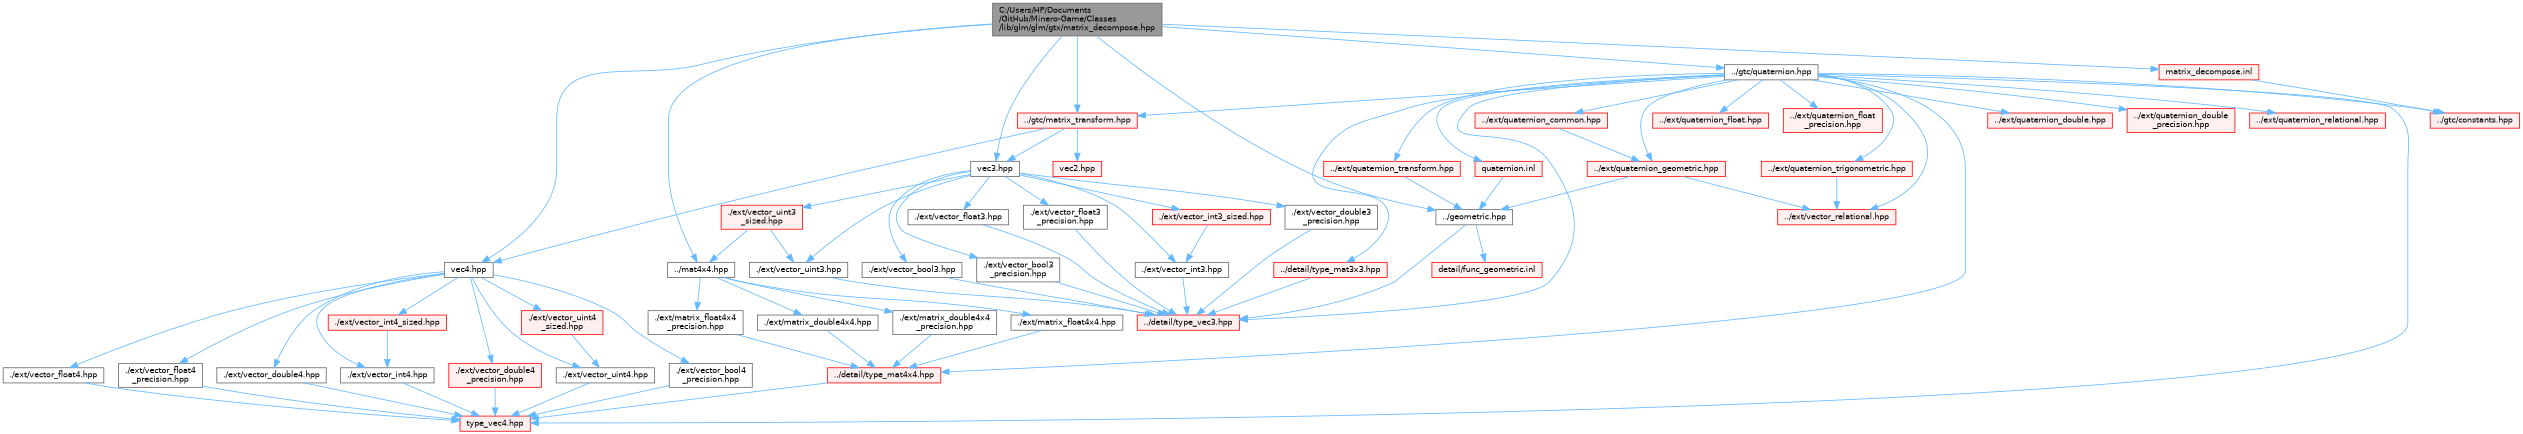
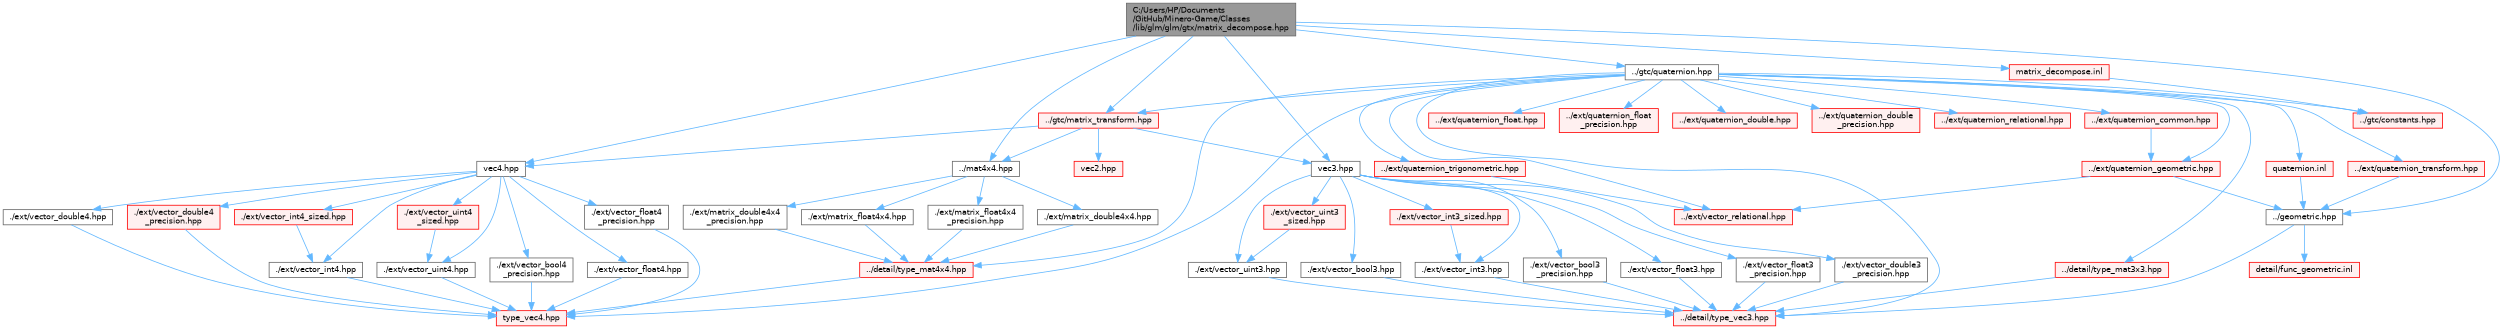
  digraph {
    node [color=red fillcolor="#FFF0F0" fontname=Helvetica fontsize=10 shape=box style=filled]
    edge [color=steelblue1 fontname=Helvetica fontsize=10 labelfontname=Helvetica labelfontsize=10 style=solid]
    n1 [color=gray40 fillcolor=grey60 fontcolor=black height=0.2 label="C:/Users/HP/Documents\l/GitHub/Minero-Game/Classes\l/lib/glm/glm/gtx/matrix_decompose.hpp" width=0.4]
    n2 [color=grey40 fillcolor=white height=0.2 label="../mat4x4.hpp" width=0.4]
    n3 [color=grey40 fillcolor=white height=0.2 label="vec3.hpp" width=0.4]
    n4 [color=grey40 fillcolor=white height=0.2 label="vec4.hpp" width=0.4]
    n5 [color=grey40 fillcolor=white height=0.2 label="../geometric.hpp" width=0.4]
    n6 [color=grey40 fillcolor=white height=0.2 label="../gtc/quaternion.hpp" width=0.4]
    n7 [height=0.2 label="../gtc/matrix_transform.hpp" width=0.4]
    n8 [height=0.2 label="matrix_decompose.inl" width=0.4]
    n9 [color=grey40 fillcolor=white height=0.2 label="./ext/matrix_double4x4.hpp" width=0.4]
    n10 [color=grey40 fillcolor=white height=0.2 label="./ext/matrix_double4x4\l_precision.hpp" width=0.4]
    n11 [color=grey40 fillcolor=white height=0.2 label="./ext/matrix_float4x4.hpp" width=0.4]
    n12 [color=grey40 fillcolor=white height=0.2 label="./ext/matrix_float4x4\l_precision.hpp" width=0.4]
    n13 [color=grey40 fillcolor=white height=0.2 label="./ext/vector_bool3.hpp" width=0.4]
    n14 [color=grey40 fillcolor=white height=0.2 label="./ext/vector_bool3\l_precision.hpp" width=0.4]
    n15 [color=grey40 fillcolor=white height=0.2 label="./ext/vector_float3.hpp" width=0.4]
    n16 [color=grey40 fillcolor=white height=0.2 label="./ext/vector_float3\l_precision.hpp" width=0.4]
    n17 [color=grey40 fillcolor=white height=0.2 label="./ext/vector_double3\l_precision.hpp" width=0.4]
    n18 [color=grey40 fillcolor=white height=0.2 label="./ext/vector_int3.hpp" width=0.4]
    n19 [height=0.2 label="./ext/vector_int3_sized.hpp" width=0.4]
    n20 [color=grey40 fillcolor=white height=0.2 label="./ext/vector_uint3.hpp" width=0.4]
    n21 [height=0.2 label="./ext/vector_uint3\l_sized.hpp" width=0.4]
    n22 [color=grey40 fillcolor=white height=0.2 label="./ext/vector_bool4\l_precision.hpp" width=0.4]
    n23 [color=grey40 fillcolor=white height=0.2 label="./ext/vector_float4.hpp" width=0.4]
    n24 [color=grey40 fillcolor=white height=0.2 label="./ext/vector_float4\l_precision.hpp" width=0.4]
    n25 [color=grey40 fillcolor=white height=0.2 label="./ext/vector_double4.hpp" width=0.4]
    n26 [height=0.2 label="./ext/vector_double4\l_precision.hpp" width=0.4]
    n27 [color=grey40 fillcolor=white height=0.2 label="./ext/vector_int4.hpp" width=0.4]
    n28 [height=0.2 label="./ext/vector_int4_sized.hpp" width=0.4]
    n29 [color=grey40 fillcolor=white height=0.2 label="./ext/vector_uint4.hpp" width=0.4]
    n30 [height=0.2 label="./ext/vector_uint4\l_sized.hpp" width=0.4]
    n31 [height=0.2 label="../detail/type_vec3.hpp" width=0.4]
    n32 [height=0.2 label="detail/func_geometric.inl" width=0.4]
    n33 [height=0.2 label="../detail/type_mat4x4.hpp" width=0.4]
    n34 [height=0.2 label="type_vec4.hpp" width=0.4]
    n35 [height=0.2 label="../gtc/constants.hpp" width=0.4]
    n36 [height=0.2 label="../ext/vector_relational.hpp" width=0.4]
    n37 [height=0.2 label="../ext/quaternion_common.hpp" width=0.4]
    n38 [height=0.2 label="../ext/quaternion_geometric.hpp" width=0.4]
    n39 [height=0.2 label="../ext/quaternion_float.hpp" width=0.4]
    n40 [height=0.2 label="../ext/quaternion_float\l_precision.hpp" width=0.4]
    n41 [height=0.2 label="../ext/quaternion_double.hpp" width=0.4]
    n42 [height=0.2 label="../ext/quaternion_double\l_precision.hpp" width=0.4]
    n43 [height=0.2 label="../ext/quaternion_relational.hpp" width=0.4]
    n44 [height=0.2 label="../ext/quaternion_trigonometric.hpp" width=0.4]
    n45 [height=0.2 label="../ext/quaternion_transform.hpp" width=0.4]
    n46 [height=0.2 label="../detail/type_mat3x3.hpp" width=0.4]
    n47 [height=0.2 label="quaternion.inl" width=0.4]
    n48 [height=0.2 label="vec2.hpp" width=0.4]
    n1 -> n2
    n1 -> n3
    n1 -> n4
    n1 -> n5
    n1 -> n6
    n1 -> n7
    n1 -> n8
    n2 -> n9
    n2 -> n10
    n2 -> n11
    n2 -> n12
    n3 -> n13
    n3 -> n14
    n3 -> n15
    n3 -> n16
    n3 -> n17
    n3 -> n18
    n3 -> n19
    n3 -> n20
    n3 -> n21
    n4 -> n22
    n4 -> n23
    n4 -> n24
    n4 -> n25
    n4 -> n26
    n4 -> n27
    n4 -> n28
    n4 -> n29
    n4 -> n30
    n5 -> n31
    n5 -> n32
    n6 -> n7
    n6 -> n31
    n6 -> n33
    n6 -> n34
    n6 -> n35
    n6 -> n36
    n6 -> n37
    n6 -> n38
    n6 -> n39
    n6 -> n40
    n6 -> n41
    n6 -> n42
    n6 -> n43
    n6 -> n44
    n6 -> n45
    n6 -> n46
    n6 -> n47
-   n21 -> n2
+   n7 -> n2
    n7 -> n3
    n7 -> n4
    n7 -> n48
    n8 -> n35
    n9 -> n33
    n10 -> n33
    n11 -> n33
    n12 -> n33
    n13 -> n31
    n14 -> n31
    n15 -> n31
    n16 -> n31
    n17 -> n31
    n18 -> n31
    n19 -> n18
    n20 -> n31
    n21 -> n20
    n22 -> n34
    n23 -> n34
    n24 -> n34
    n25 -> n34
    n26 -> n34
    n27 -> n34
    n28 -> n27
    n29 -> n34
    n30 -> n29
    n33 -> n34
    n37 -> n38
    n38 -> n5
    n38 -> n36
    n44 -> n36
    n45 -> n5
    n46 -> n31
    n47 -> n5
  }
